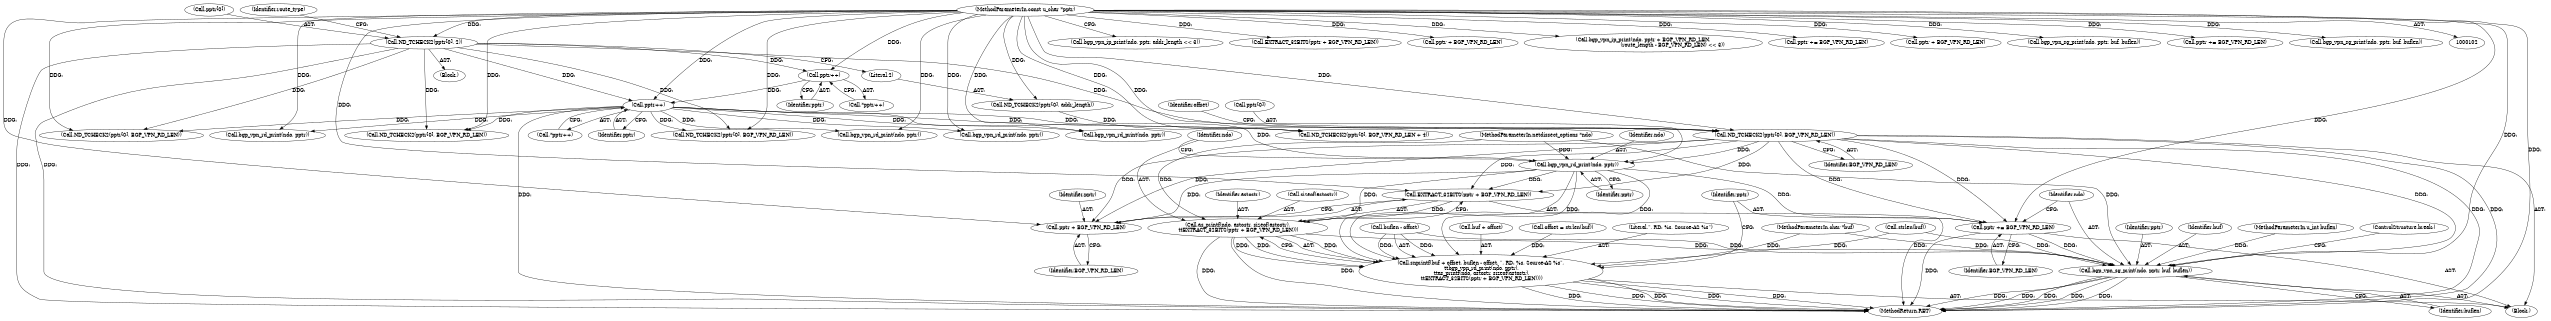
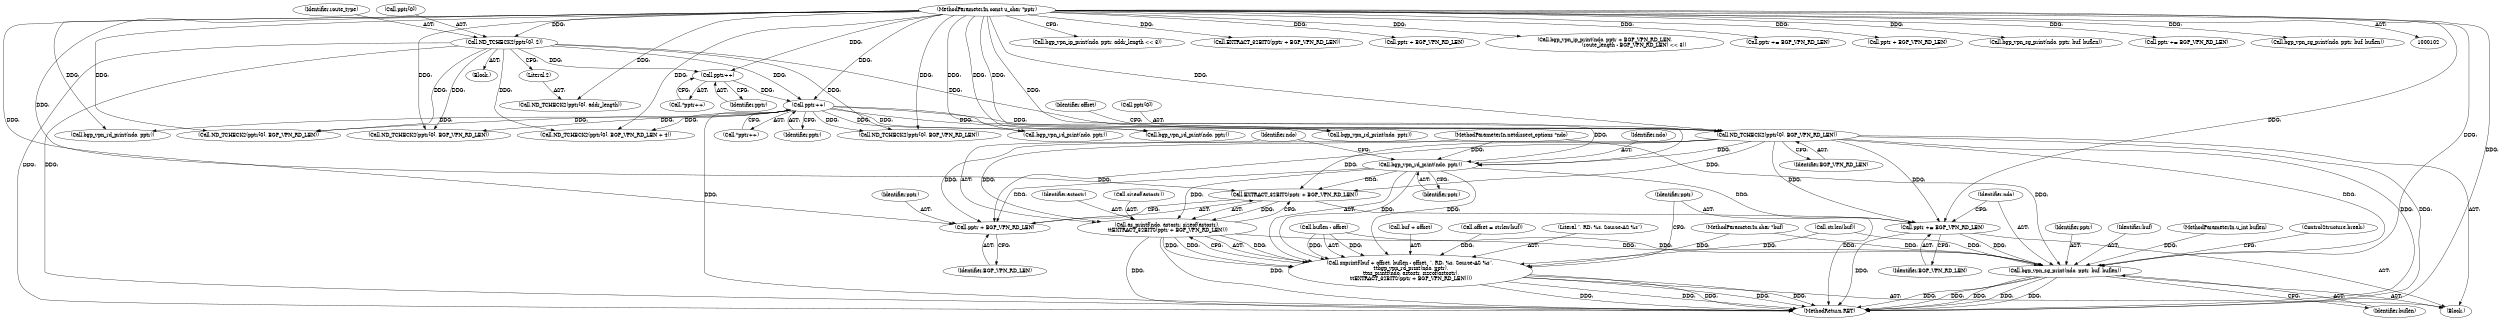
  digraph {
    n1 [label="(Call,ND_TCHECK2(pptr[0], BGP_VPN_RD_LEN))"]
    n2 [label="(Call,bgp_vpn_rd_print(ndo, pptr))"]
    n3 [label="(Call,bgp_vpn_sg_print(ndo, pptr, buf, buflen))"]
    n4 [label="(Call,EXTRACT_32BITS(pptr + BGP_VPN_RD_LEN))"]
    n5 [label="(Call,pptr + BGP_VPN_RD_LEN)"]
    n6 [label="(Call,pptr += BGP_VPN_RD_LEN)"]
    n7 [label="(Identifier,BGP_VPN_RD_LEN)"]
    n8 [label="(MethodReturn,RET)"]
    n9 [label="(Block,)"]
    n10 [label="(Call,snprintf(buf + offset, buflen - offset, \", RD: %s, Source-AS %s\",\n \t\tbgp_vpn_rd_print(ndo, pptr),\n \t\tas_printf(ndo, astostr, sizeof(astostr),\n \t\tEXTRACT_32BITS(pptr + BGP_VPN_RD_LEN))))"]
    n11 [label="(Call,as_printf(ndo, astostr, sizeof(astostr),\n \t\tEXTRACT_32BITS(pptr + BGP_VPN_RD_LEN)))"]
    n12 [label="(Identifier,pptr)"]
    n13 [label="(Identifier,buflen)"]
    n14 [label="(Identifier,BGP_VPN_RD_LEN)"]
    n15 [label="(Identifier,BGP_VPN_RD_LEN)"]
    n16 [label="(Call,ND_TCHECK2(pptr[0], 2))"]
    n17 [label="(Call,pptr++)"]
    n18 [label="(Call,pptr++)"]
    n19 [label="(Block,)"]
    n20 [label="(Call,ND_TCHECK2(pptr[0], BGP_VPN_RD_LEN))"]
    n21 [label="(Call,ND_TCHECK2(pptr[0], BGP_VPN_RD_LEN))"]
    n22 [label="(Call,ND_TCHECK2(pptr[0], BGP_VPN_RD_LEN))"]
    n23 [label="(Call,ND_TCHECK2(pptr[0], BGP_VPN_RD_LEN + 4))"]
    n24 [label="(Literal,2)"]
    n25 [label="(Call,bgp_vpn_rd_print(ndo, pptr))"]
    n26 [label="(Call,bgp_vpn_rd_print(ndo, pptr))"]
    n27 [label="(Call,bgp_vpn_rd_print(ndo, pptr))"]
    n28 [label="(Call,bgp_vpn_rd_print(ndo, pptr))"]
    n29 [label="(Call,*pptr++)"]
    n30 [label="(Identifier,pptr)"]
    n31 [label="(Call,*pptr++)"]
    n32 [label="(Identifier,pptr)"]
    n33 [label="(Call,ND_TCHECK2(pptr[0], addr_length))"]
    n34 [label="(MethodParameterIn,const u_char *pptr)"]
    n35 [label="(Call,bgp_vpn_ip_print(ndo, pptr, addr_length << 3))"]
    n36 [label="(Call,EXTRACT_32BITS(pptr + BGP_VPN_RD_LEN))"]
    n37 [label="(Call,pptr + BGP_VPN_RD_LEN)"]
    n38 [label="(Call,bgp_vpn_ip_print(ndo, pptr + BGP_VPN_RD_LEN,\n                                      (route_length - BGP_VPN_RD_LEN) << 3))"]
    n39 [label="(Call,pptr += BGP_VPN_RD_LEN)"]
    n40 [label="(Call,pptr + BGP_VPN_RD_LEN)"]
    n41 [label="(Call,bgp_vpn_sg_print(ndo, pptr, buf, buflen))"]
    n42 [label="(Call,pptr += BGP_VPN_RD_LEN)"]
    n43 [label="(Call,bgp_vpn_sg_print(ndo, pptr, buf, buflen))"]
    1000102
    n45 [label="(Call,buflen - offset)"]
    n46 [label="(Call,buf + offset)"]
    n47 [label="(Call,sizeof(astostr))"]
    n48 [label="(Identifier,pptr)"]
    n49 [label="(Identifier,buf)"]
    n50 [label="(MethodParameterIn,u_int buflen)"]
    n51 [label="(Identifier,pptr)"]
    n52 [label="(Identifier,offset)"]
    n53 [label="(Identifier,ndo)"]
    n54 [label="(Call,pptr[0])"]
    n55 [label="(Identifier,route_type)"]
    n56 [label="(ControlStructure,break;)"]
    n57 [label="(Call,pptr[0])"]
    n58 [label="(Identifier,ndo)"]
    n59 [label="(Identifier,ndo)"]
    n60 [label="(Call,offset = strlen(buf))"]
    n61 [label="(MethodParameterIn,netdissect_options *ndo)"]
    n62 [label="(Identifier,astostr)"]
    n63 [label="(Literal,\", RD: %s, Source-AS %s\")"]
    n64 [label="(Call,strlen(buf))"]
    n65 [label="(MethodParameterIn,char *buf)"]
    n66 [label="(Identifier,pptr)"]
    n1 -> n2 [label="DDG: "]
    n1 -> n3 [label="DDG: "]
    n1 -> n4 [label="DDG: "]
    n1 -> n4 [label="DDG: "]
    n1 -> n5 [label="DDG: "]
    n1 -> n5 [label="DDG: "]
    n1 -> n6 [label="DDG: "]
    n1 -> n6 [label="DDG: "]
    n1 -> n7 [label="CFG: "]
    n1 -> n8 [label="DDG: "]
    n1 -> n8 [label="DDG: "]
    n1 -> n9 [label="AST: "]
    n2 -> n4 [label="DDG: "]
    n2 -> n5 [label="DDG: "]
    n2 -> n6 [label="DDG: "]
    n2 -> n10 [label="AST: "]
    n2 -> n10 [label="DDG: "]
    n2 -> n10 [label="DDG: "]
    n2 -> n11 [label="DDG: "]
    n2 -> n12 [label="CFG: "]
    n3 -> n8 [label="DDG: "]
    n3 -> n8 [label="DDG: "]
    n3 -> n8 [label="DDG: "]
    n3 -> n8 [label="DDG: "]
    n3 -> n8 [label="DDG: "]
    n3 -> n9 [label="AST: "]
    n3 -> n13 [label="CFG: "]
    n4 -> n5 [label="CFG: "]
    n4 -> n8 [label="DDG: "]
    n4 -> n11 [label="AST: "]
    n4 -> n11 [label="DDG: "]
    n5 -> n4 [label="AST: "]
    n5 -> n14 [label="CFG: "]
    n6 -> n3 [label="DDG: "]
    n6 -> n8 [label="DDG: "]
    n6 -> n9 [label="AST: "]
    n6 -> n15 [label="CFG: "]
    n7 -> n1 [label="AST: "]
    n10 -> n8 [label="DDG: "]
    n10 -> n8 [label="DDG: "]
    n10 -> n8 [label="DDG: "]
    n10 -> n8 [label="DDG: "]
    n10 -> n8 [label="DDG: "]
    n10 -> n9 [label="AST: "]
    n10 -> n11 [label="CFG: "]
    n11 -> n3 [label="DDG: "]
    n11 -> n4 [label="CFG: "]
    n11 -> n8 [label="DDG: "]
    n11 -> n8 [label="DDG: "]
    n11 -> n10 [label="AST: "]
    n11 -> n10 [label="DDG: "]
    n11 -> n10 [label="DDG: "]
    n11 -> n10 [label="DDG: "]
    n12 -> n2 [label="AST: "]
    n13 -> n3 [label="AST: "]
    n14 -> n5 [label="AST: "]
    n15 -> n6 [label="AST: "]
    n16 -> n1 [label="DDG: "]
    n16 -> n8 [label="DDG: "]
    n16 -> n8 [label="DDG: "]
    n16 -> n17 [label="DDG: "]
    n16 -> n18 [label="DDG: "]
    n16 -> n19 [label="AST: "]
    n16 -> n20 [label="DDG: "]
    n16 -> n21 [label="DDG: "]
    n16 -> n22 [label="DDG: "]
-   n33 -> n23 [label="DDG: "]
+   n16 -> n23 [label="DDG: "]
    n16 -> n24 [label="CFG: "]
    n17 -> n1 [label="DDG: "]
    n17 -> n2 [label="DDG: "]
    n17 -> n8 [label="DDG: "]
    n17 -> n20 [label="DDG: "]
    n17 -> n21 [label="DDG: "]
    n17 -> n22 [label="DDG: "]
    n17 -> n23 [label="DDG: "]
    n17 -> n25 [label="DDG: "]
    n17 -> n26 [label="DDG: "]
    n17 -> n27 [label="DDG: "]
    n17 -> n28 [label="DDG: "]
    n17 -> n29 [label="AST: "]
    n17 -> n30 [label="CFG: "]
    n18 -> n17 [label="DDG: "]
    n18 -> n31 [label="AST: "]
    n18 -> n32 [label="CFG: "]
    n24 -> n33 [label="AST: "]
    n29 -> n17 [label="CFG: "]
    n30 -> n17 [label="AST: "]
    n31 -> n18 [label="CFG: "]
    n32 -> n18 [label="AST: "]
    n34 -> n1 [label="DDG: "]
    n34 -> n2 [label="DDG: "]
    n34 -> n3 [label="DDG: "]
    n34 -> n4 [label="DDG: "]
    n34 -> n5 [label="DDG: "]
    n34 -> n6 [label="DDG: "]
    n34 -> n8 [label="DDG: "]
    n34 -> n16 [label="DDG: "]
    n34 -> n17 [label="DDG: "]
    n34 -> n18 [label="DDG: "]
    n34 -> n20 [label="DDG: "]
    n34 -> n21 [label="DDG: "]
    n34 -> n22 [label="DDG: "]
    n34 -> n23 [label="DDG: "]
    n34 -> n25 [label="DDG: "]
    n34 -> n26 [label="DDG: "]
    n34 -> n27 [label="DDG: "]
    n34 -> n28 [label="DDG: "]
    n34 -> n33 [label="DDG: "]
    n34 -> n35 [label="CFG: "]
    n34 -> n36 [label="DDG: "]
    n34 -> n37 [label="DDG: "]
    n34 -> n38 [label="DDG: "]
    n34 -> n39 [label="DDG: "]
    n34 -> n40 [label="DDG: "]
    n34 -> n41 [label="DDG: "]
    n34 -> n42 [label="DDG: "]
    n34 -> n43 [label="DDG: "]
    n34 -> 1000102 [label="AST: "]
    n45 -> n3 [label="DDG: "]
    n45 -> n10 [label="AST: "]
    n45 -> n10 [label="DDG: "]
    n45 -> n10 [label="DDG: "]
    n46 -> n10 [label="AST: "]
    n47 -> n11 [label="AST: "]
    n48 -> n3 [label="AST: "]
    n49 -> n3 [label="AST: "]
    n50 -> n3 [label="DDG: "]
    n51 -> n5 [label="AST: "]
    n52 -> n1 [label="CFG: "]
    n53 -> n2 [label="CFG: "]
    n53 -> n11 [label="AST: "]
    n54 -> n16 [label="AST: "]
-   n55 -> n16 [label="CFG: "]
+   n55 -> n16 [label="AST: "]
    n56 -> n3 [label="CFG: "]
    n57 -> n1 [label="AST: "]
    n58 -> n3 [label="AST: "]
    n58 -> n6 [label="CFG: "]
    n59 -> n2 [label="AST: "]
    n60 -> n10 [label="DDG: "]
    n61 -> n2 [label="DDG: "]
    n61 -> n3 [label="DDG: "]
    n61 -> n11 [label="DDG: "]
    n62 -> n11 [label="AST: "]
    n63 -> n10 [label="AST: "]
    n64 -> n3 [label="DDG: "]
    n64 -> n10 [label="DDG: "]
    n65 -> n3 [label="DDG: "]
    n65 -> n10 [label="DDG: "]
    n66 -> n6 [label="AST: "]
    n66 -> n10 [label="CFG: "]
  }
